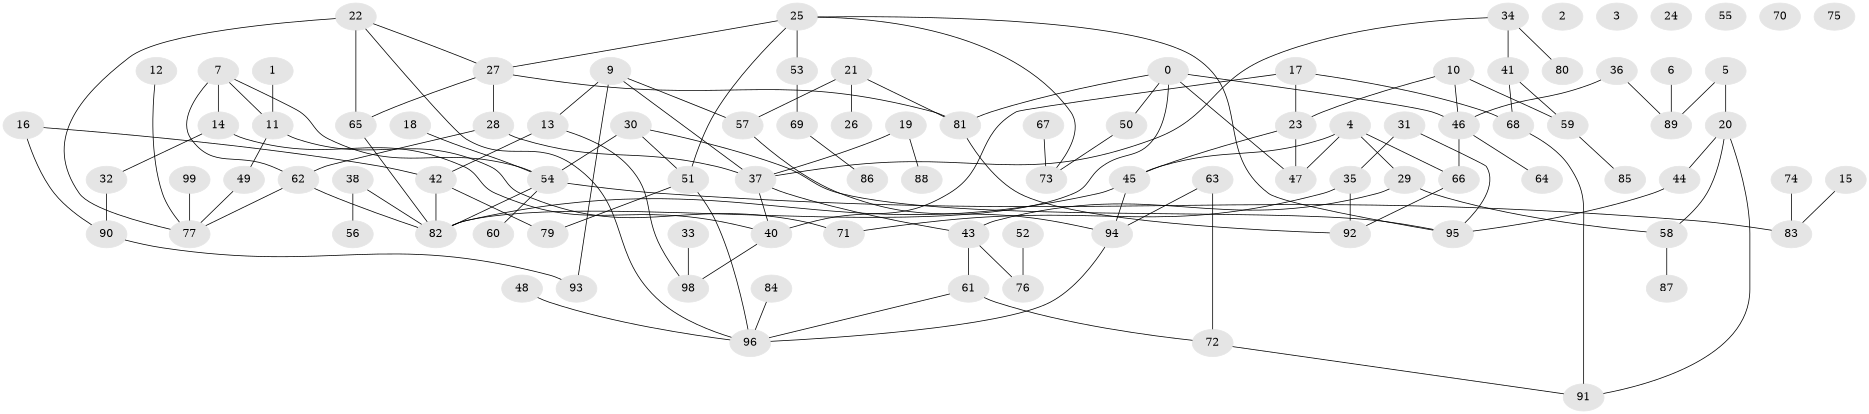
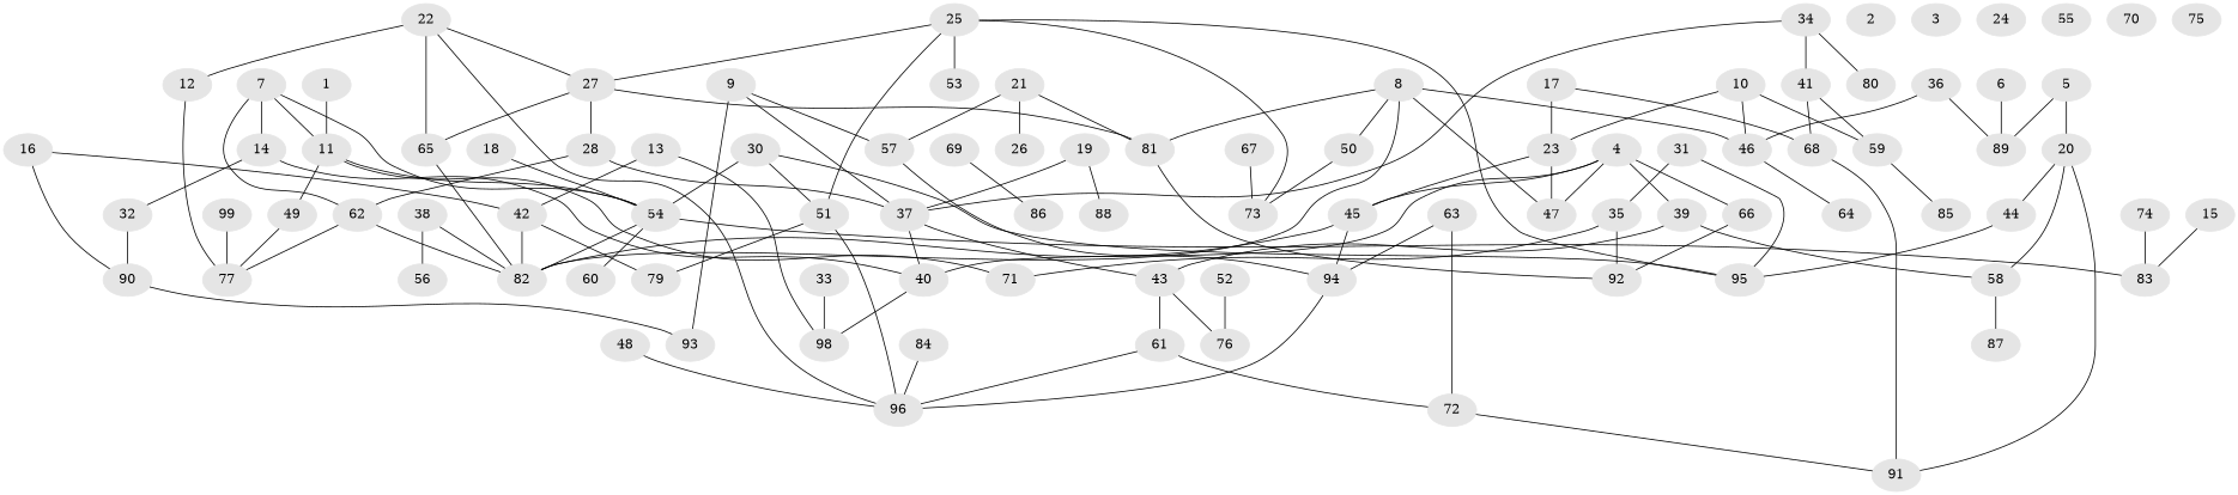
  graph {
    node [color=gray90 style=filled]
    1
    11
    54
    49
    71
    2
    3
    4
-   39 [label=29]
+   39
    45
    47
    66
    58
    43
    82
    94
    92
    5
    20
    89
    91
    44
    6
    7
    14
    62
    32
    40
    83
    60
    77
-   8 [label=0]
+   8
    46
    50
    81
    64
    73
    9
    13
    37
    57
    93
    42
    n44 [label=98]
    10
    23
    59
    85
    72
    12
    79
    90
    15
    16
    17
    68
    18
    19
    88
    95
    87
    21
    26
    22
    27
    65
    96
    28
    24
    25
    51
    53
    69
    n74 [label=99]
    30
    31
    35
    33
    34
    41
    80
    36
    61
    76
    38
    56
    48
    52
    86
    55
    63
    67
    70
    74
    75
    84
    1 -- 11
+   11 -- 54
    11 -- 49
    11 -- 71
    54 -- 82
    54 -- 83
    54 -- 60
    49 -- 77
    4 -- 39
    4 -- 45
    4 -- 47
    4 -- 66
    39 -- 58
    39 -- 43
    45 -- 82
    45 -- 94
    66 -- 92
    58 -- 87
    43 -- 61
    43 -- 76
    94 -- 96
    5 -- 20
    5 -- 89
    20 -- 58
    20 -- 91
    20 -- 44
    44 -- 95
    6 -- 89
    7 -- 11
    7 -- 54
    7 -- 14
    7 -- 62
    14 -- 32
    14 -- 40
    62 -- 82
    62 -- 77
    32 -- 90
    40 -- n44
    8 -- 47
    8 -- 82
    8 -- 46
    8 -- 50
    8 -- 81
-   46 -- 66
    46 -- 64
    50 -- 73
    81 -- 92
-   9 -- 13
    9 -- 37
    9 -- 57
    9 -- 93
    13 -- 42
    13 -- n44
    37 -- 43
    37 -- 40
    57 -- 94
    42 -- 82
    42 -- 79
    10 -- 46
    10 -- 23
    10 -- 59
    23 -- 45
    23 -- 47
    59 -- 85
    72 -- 91
    12 -- 77
    90 -- 93
    15 -- 83
    16 -- 42
    16 -- 90
-   17 -- 40
+   4 -- 40
    17 -- 23
    17 -- 68
    68 -- 91
    18 -- 54
    19 -- 37
    19 -- 88
    21 -- 81
    21 -- 57
    21 -- 26
-   22 -- 77
+   22 -- 12
    22 -- 27
    22 -- 65
    22 -- 96
    27 -- 81
    27 -- 65
    27 -- 28
    65 -- 82
    28 -- 62
    28 -- 37
    25 -- 73
    25 -- 95
    25 -- 27
    25 -- 51
    25 -- 53
    51 -- 79
    51 -- 96
-   53 -- 69
    69 -- 86
    n74 -- 77
    30 -- 54
    30 -- 95
    30 -- 51
    31 -- 95
    31 -- 35
    35 -- 71
    35 -- 92
    33 -- n44
    34 -- 37
    34 -- 41
    34 -- 80
    41 -- 59
    41 -- 68
    36 -- 89
    36 -- 46
    61 -- 72
    61 -- 96
    38 -- 82
    38 -- 56
    48 -- 96
    52 -- 76
    63 -- 94
    63 -- 72
    67 -- 73
    74 -- 83
    84 -- 96
  }
